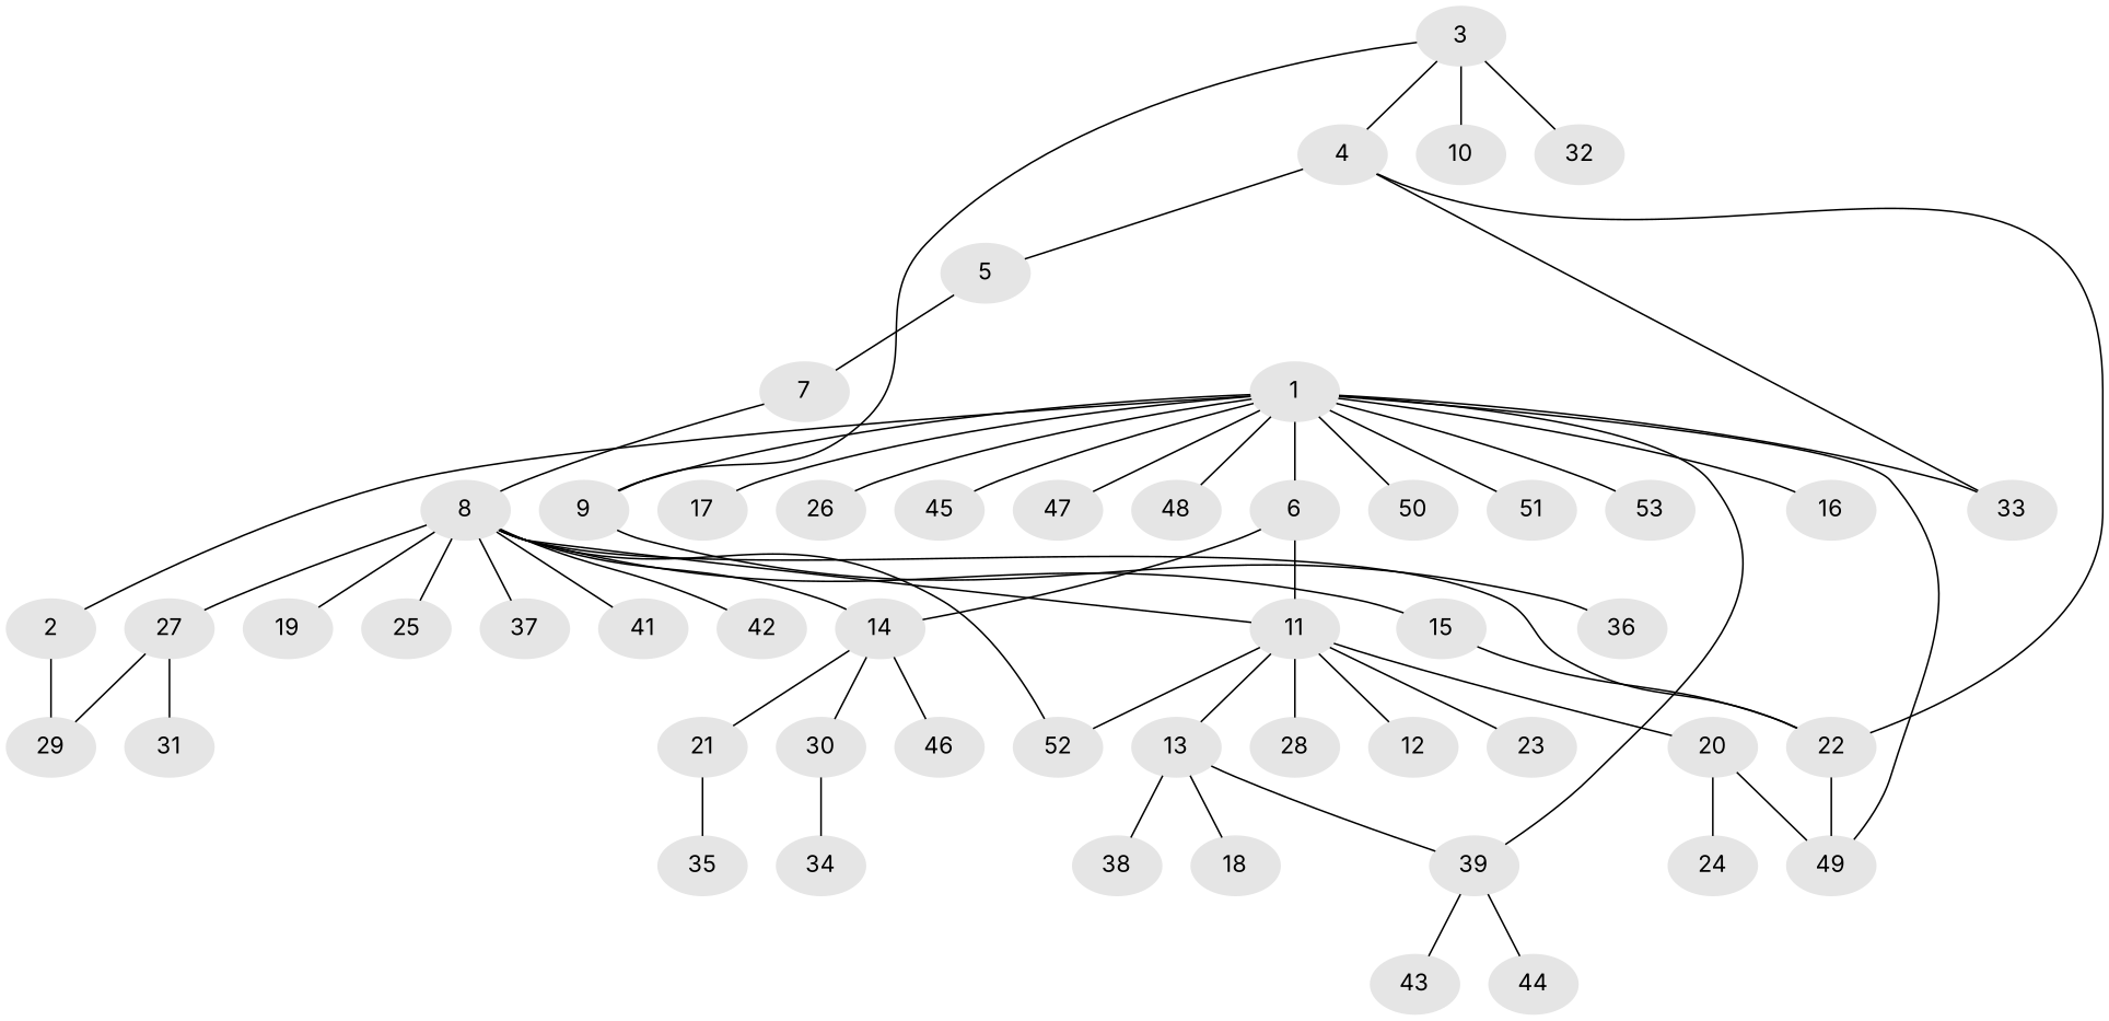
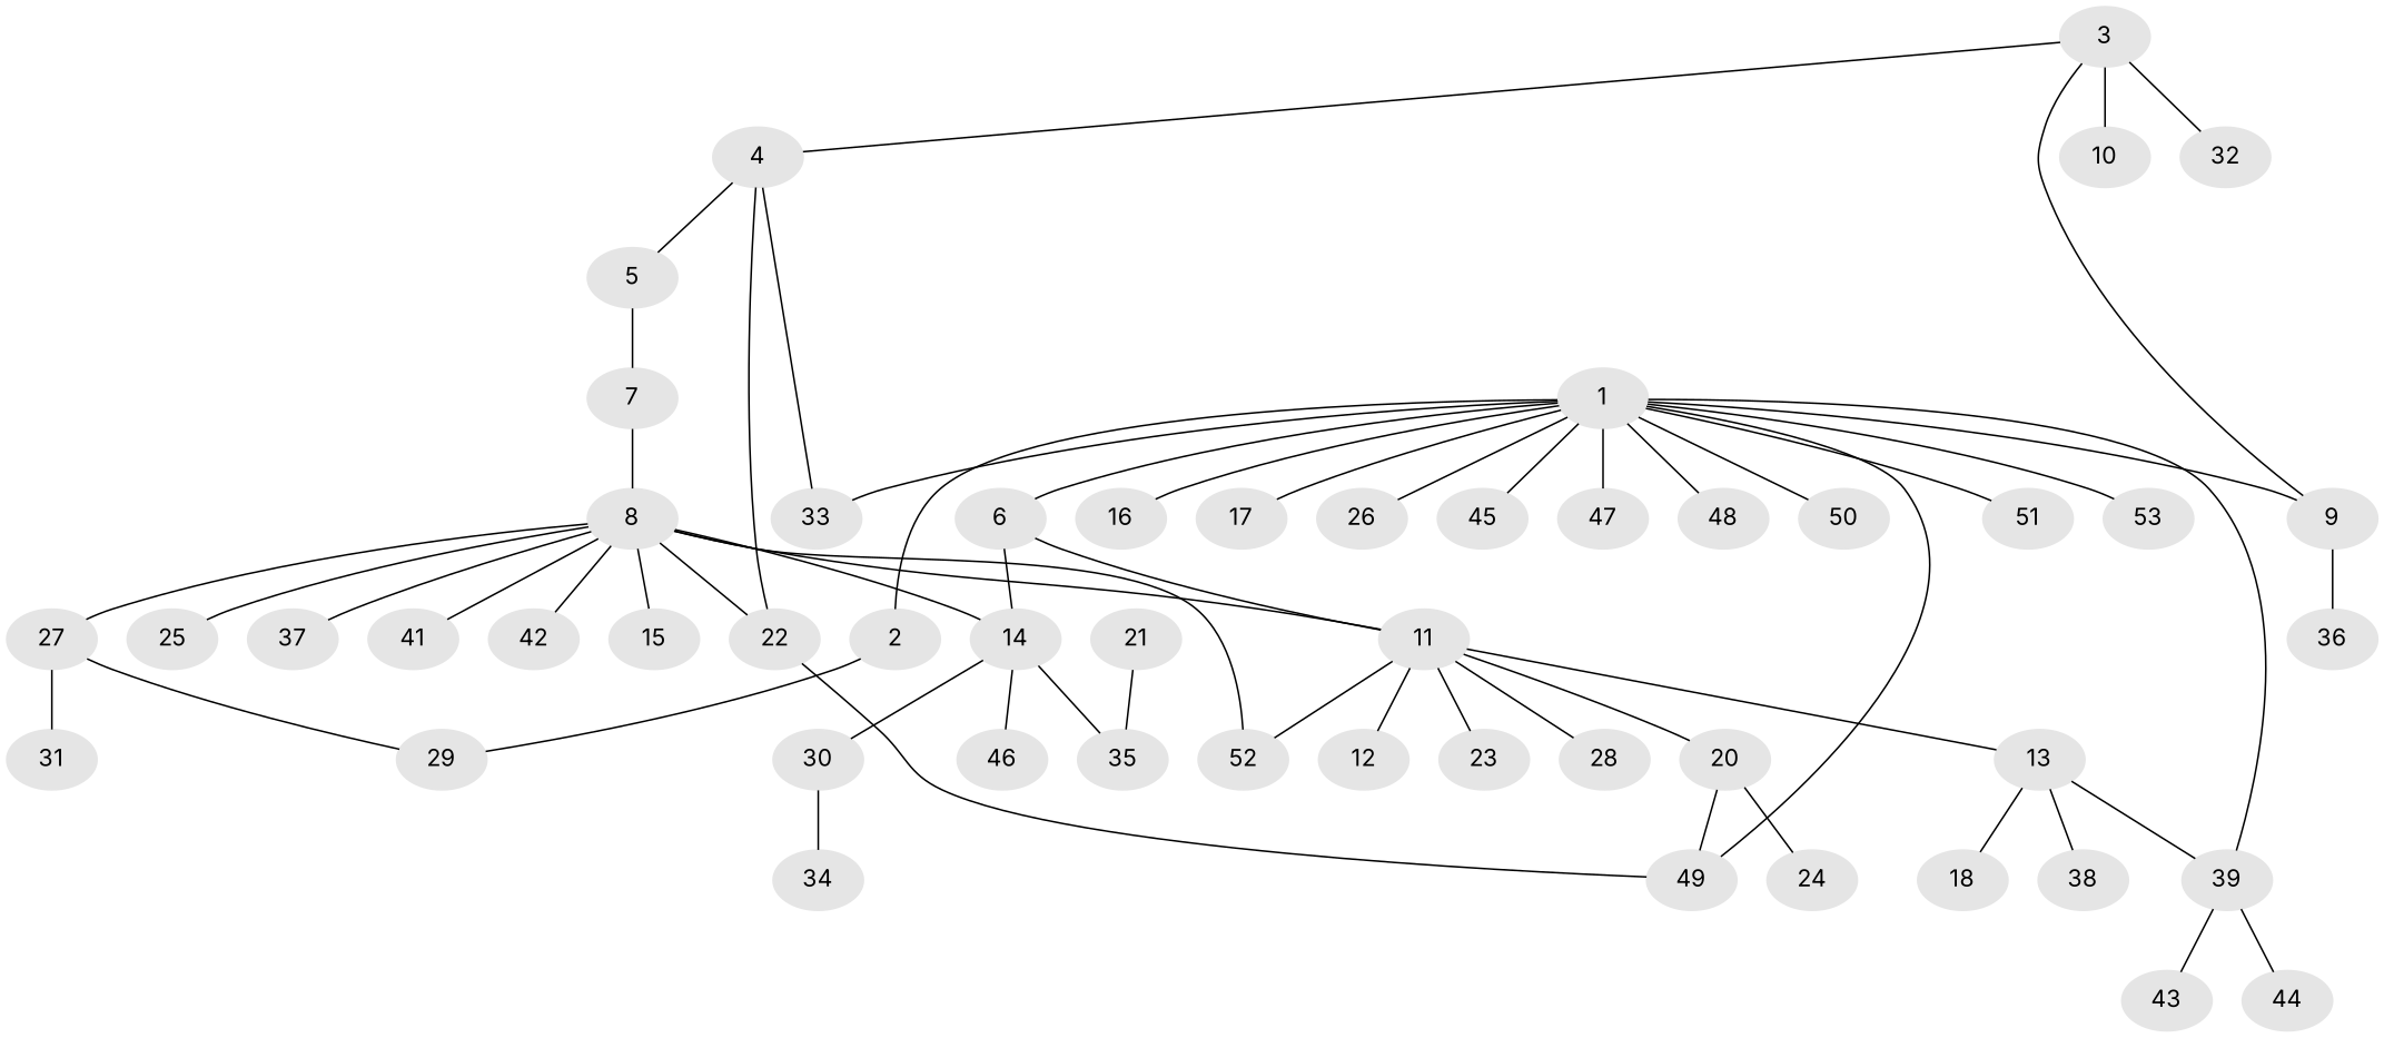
  graph {
    fontname=Inter
    node [color=gray90 fontname=Inter style=filled]
    edge [fontname=Inter weight=1.0]
    1
    2
    6
    9
    16
    17
    26
    33
    39
    45
    47
    48
    49
    50
    51
    53
    29
    11
    14
    36
    43
    44
    3
    4
    10
    32
    5
    22
    7
    8
    52
    12
    13
    20
    23
    28
    21
    30
    46
    15
-   19
    25
    27
    37
    41
    42
    31
    18
    38
    24
    35
    34
    1 -- 2
    1 -- 6
    1 -- 9
    1 -- 16
    1 -- 17
    1 -- 26
    1 -- 33
    1 -- 39
    1 -- 45
    1 -- 47
    1 -- 48
    1 -- 49
    1 -- 50
    1 -- 51
    1 -- 53
    2 -- 29
    6 -- 11
    6 -- 14
    9 -- 36
    39 -- 43
    39 -- 44
    11 -- 52
    11 -- 12
    11 -- 13
    11 -- 20
    11 -- 23
    11 -- 28
-   14 -- 21
+   14 -- 35
    14 -- 30
    14 -- 46
    3 -- 9
    3 -- 4
    3 -- 10 [weight=2.0]
    3 -- 32
    4 -- 33
    4 -- 5
    4 -- 22
    5 -- 7 [weight=2.0]
    22 -- 49
    7 -- 8
    8 -- 11
    8 -- 14
    8 -- 22
    8 -- 52
    8 -- 15
-   8 -- 19
    8 -- 25
    8 -- 27
    8 -- 37
    8 -- 41
    8 -- 42
    13 -- 39
    13 -- 18
    13 -- 38
    20 -- 49
    20 -- 24
    21 -- 35
    30 -- 34
-   15 -- 22 [weight=2.0]
    27 -- 29
    27 -- 31
  }
